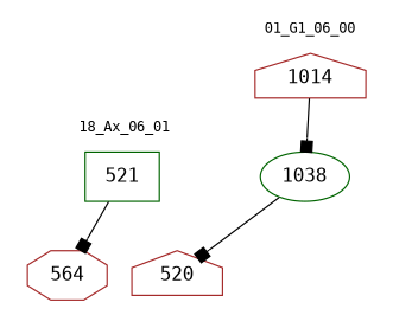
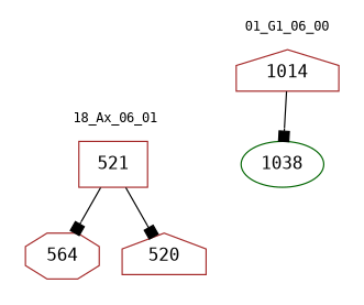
  digraph {
    fontname="DejaVu Sans Mono"
    node [color=brown fontname="DejaVu Sans Mono" shape=house]
    edge [arrowhead=box color=black fontname="DejaVu Sans Mono"]
-   n1 [color=darkgreen label=521 shape=box]
+   n1 [label=521 shape=box]
    n2 [label=520]
    n3 [label=564 shape=octagon]
    n4 [label=1014]
    n5 [color=darkgreen label=1038 shape=ellipse]
    subgraph cluster_1 {
      color=white
      fontsize=10
      label="18_Ax_06_01"
      n1
      n2
      n3
    }
    subgraph cluster_2 {
      color=white
      fontsize=10
      label="01_G1_06_00"
      n4
      n5
    }
-   n5 -> n2
+   n1 -> n2
    n1 -> n3
    n4 -> n5
  }
